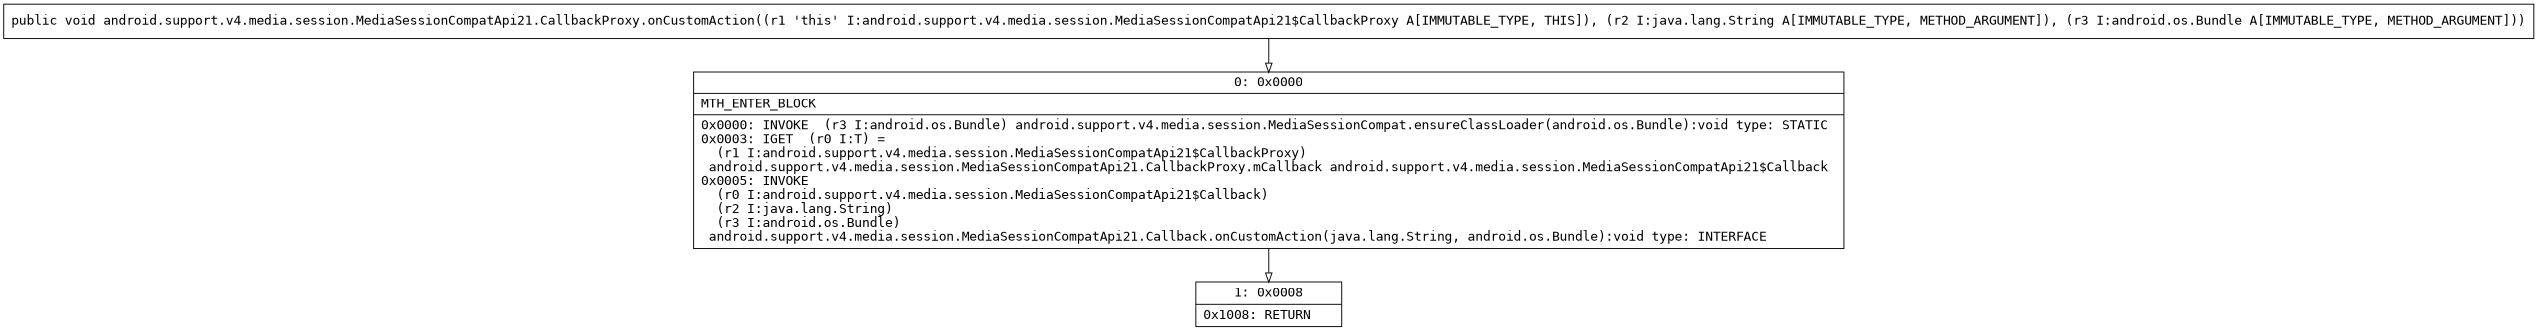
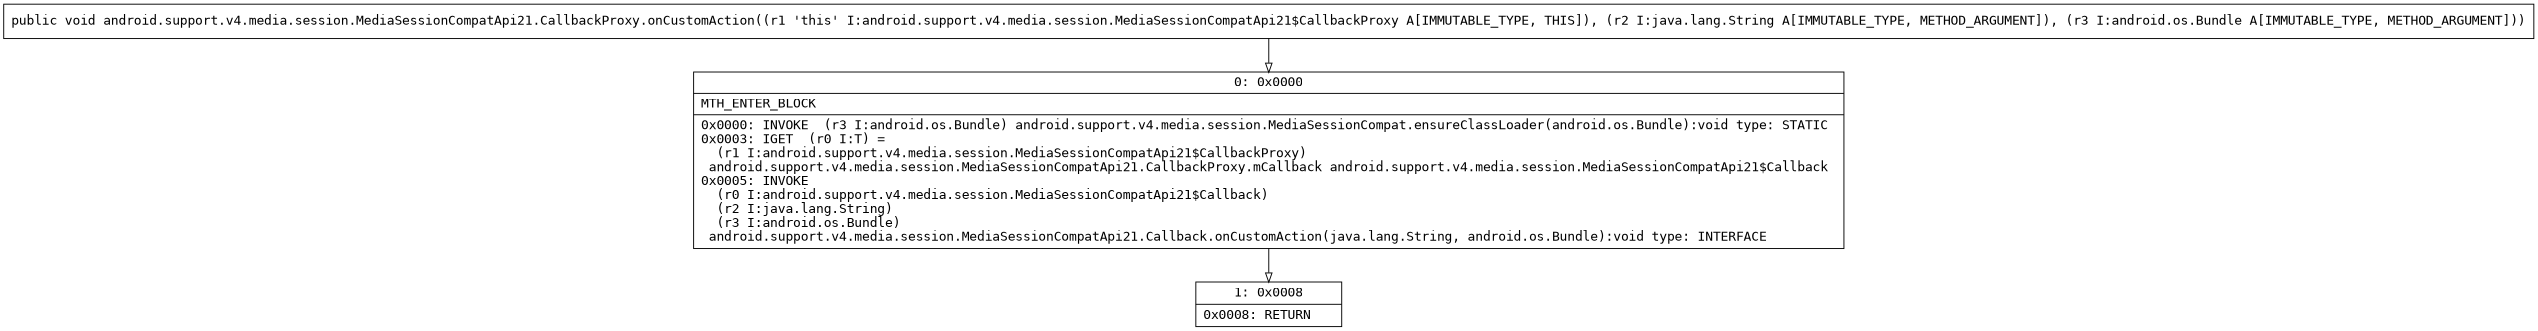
  digraph {
    fontname="DejaVu Sans Mono"
    node [shape=record fontname="DejaVu Sans Mono"]
    edge [arrowhead=onormal fontname="DejaVu Sans Mono"]
    n1 [label="{0\:\ 0x0000|MTH_ENTER_BLOCK\l|0x0000: INVOKE  (r3 I:android.os.Bundle) android.support.v4.media.session.MediaSessionCompat.ensureClassLoader(android.os.Bundle):void type: STATIC \l0x0003: IGET  (r0 I:T) = \l  (r1 I:android.support.v4.media.session.MediaSessionCompatApi21$CallbackProxy)\l android.support.v4.media.session.MediaSessionCompatApi21.CallbackProxy.mCallback android.support.v4.media.session.MediaSessionCompatApi21$Callback \l0x0005: INVOKE  \l  (r0 I:android.support.v4.media.session.MediaSessionCompatApi21$Callback)\l  (r2 I:java.lang.String)\l  (r3 I:android.os.Bundle)\l android.support.v4.media.session.MediaSessionCompatApi21.Callback.onCustomAction(java.lang.String, android.os.Bundle):void type: INTERFACE \l}"]
-   n2 [label="{1\:\ 0x0008|0x1008: RETURN   \l}"]
+   n2 [label="{1\:\ 0x0008|0x0008: RETURN   \l}"]
    n3 [label="{public void android.support.v4.media.session.MediaSessionCompatApi21.CallbackProxy.onCustomAction((r1 'this' I:android.support.v4.media.session.MediaSessionCompatApi21$CallbackProxy A[IMMUTABLE_TYPE, THIS]), (r2 I:java.lang.String A[IMMUTABLE_TYPE, METHOD_ARGUMENT]), (r3 I:android.os.Bundle A[IMMUTABLE_TYPE, METHOD_ARGUMENT])) }"]
    n1 -> n2
    n3 -> n1
  }
